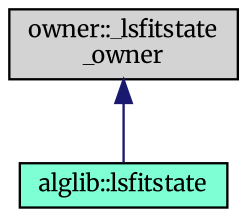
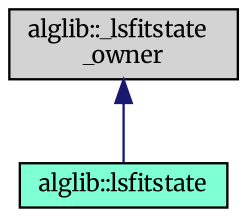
  digraph {
    fontname=Merriweather
    node [color=black fontname=Merriweather fontsize=10 shape=box style=filled]
    n1 [fillcolor=aquamarine fontcolor=black height=0.2 label="alglib::lsfitstate" width=0.4]
-   n2 [fillcolor=lightgrey height=0.2 label="owner::_lsfitstate\l_owner" width=0.4]
+   n2 [fillcolor=lightgrey height=0.2 label="alglib::_lsfitstate\l_owner" width=0.4]
    n2 -> n1 [color=midnightblue dir=back fontname=Merriweather fontsize=10 labelfontname=Helvetica labelfontsize=10 style=solid]
  }
